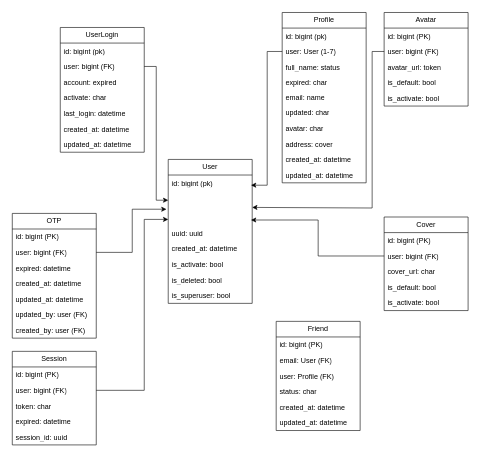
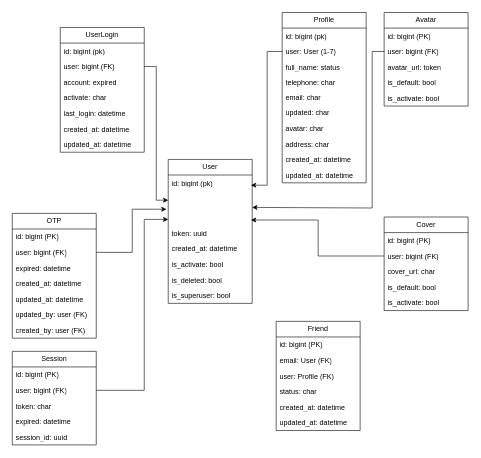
  <mxCell id="0" />
  <mxCell id="1" parent="0" />
  <mxCell id="2" value="User" style="swimlane;fontStyle=0;childLayout=stackLayout;horizontal=1;startSize=26;fillColor=none;horizontalStack=0;resizeParent=1;resizeParentMax=0;resizeLast=0;collapsible=1;marginBottom=0;whiteSpace=wrap;html=1;" vertex="1" parent="1"><mxGeometry x="280" y="265" width="140" height="240" as="geometry" /></mxCell>
  <mxCell id="3" value="id: bigint (pk)" style="text;strokeColor=none;fillColor=none;align=left;verticalAlign=top;spacingLeft=4;spacingRight=4;overflow=hidden;rotatable=0;points=[[0,0.5],[1,0.5]];portConstraint=eastwest;whiteSpace=wrap;html=1;" vertex="1" parent="2"><mxGeometry y="26" width="140" height="84" as="geometry" /></mxCell>
- <mxCell id="4" value="uuid: uuid" style="text;strokeColor=none;fillColor=none;align=left;verticalAlign=top;spacingLeft=4;spacingRight=4;overflow=hidden;rotatable=0;points=[[0,0.5],[1,0.5]];portConstraint=eastwest;whiteSpace=wrap;html=1;" vertex="1" parent="2"><mxGeometry y="110" width="140" height="26" as="geometry" /></mxCell>
+ <mxCell id="4" value="token: uuid" style="text;strokeColor=none;fillColor=none;align=left;verticalAlign=top;spacingLeft=4;spacingRight=4;overflow=hidden;rotatable=0;points=[[0,0.5],[1,0.5]];portConstraint=eastwest;whiteSpace=wrap;html=1;" vertex="1" parent="2"><mxGeometry y="110" width="140" height="26" as="geometry" /></mxCell>
  <mxCell id="5" value="created_at: datetime" style="text;strokeColor=none;fillColor=none;align=left;verticalAlign=top;spacingLeft=4;spacingRight=4;overflow=hidden;rotatable=0;points=[[0,0.5],[1,0.5]];portConstraint=eastwest;whiteSpace=wrap;html=1;" vertex="1" parent="2"><mxGeometry y="136" width="140" height="26" as="geometry" /></mxCell>
  <mxCell id="6" value="is_activate: bool" style="text;strokeColor=none;fillColor=none;align=left;verticalAlign=top;spacingLeft=4;spacingRight=4;overflow=hidden;rotatable=0;points=[[0,0.5],[1,0.5]];portConstraint=eastwest;whiteSpace=wrap;html=1;" vertex="1" parent="2"><mxGeometry y="162" width="140" height="26" as="geometry" /></mxCell>
  <mxCell id="7" value="is_deleted: bool" style="text;strokeColor=none;fillColor=none;align=left;verticalAlign=top;spacingLeft=4;spacingRight=4;overflow=hidden;rotatable=0;points=[[0,0.5],[1,0.5]];portConstraint=eastwest;whiteSpace=wrap;html=1;" vertex="1" parent="2"><mxGeometry y="188" width="140" height="26" as="geometry" /></mxCell>
  <mxCell id="8" value="is_superuser: bool" style="text;strokeColor=none;fillColor=none;align=left;verticalAlign=top;spacingLeft=4;spacingRight=4;overflow=hidden;rotatable=0;points=[[0,0.5],[1,0.5]];portConstraint=eastwest;whiteSpace=wrap;html=1;" vertex="1" parent="2"><mxGeometry y="214" width="140" height="26" as="geometry" /></mxCell>
  <mxCell id="9" value="UserLogin" style="swimlane;fontStyle=0;childLayout=stackLayout;horizontal=1;startSize=26;fillColor=none;horizontalStack=0;resizeParent=1;resizeParentMax=0;resizeLast=0;collapsible=1;marginBottom=0;whiteSpace=wrap;html=1;" vertex="1" parent="1"><mxGeometry x="100" y="45" width="140" height="208" as="geometry" /></mxCell>
  <mxCell id="10" value="id: bigint (pk)" style="text;strokeColor=none;fillColor=none;align=left;verticalAlign=top;spacingLeft=4;spacingRight=4;overflow=hidden;rotatable=0;points=[[0,0.5],[1,0.5]];portConstraint=eastwest;whiteSpace=wrap;html=1;" vertex="1" parent="9"><mxGeometry y="26" width="140" height="26" as="geometry" /></mxCell>
  <mxCell id="11" value="user: bigint (FK)" style="text;strokeColor=none;fillColor=none;align=left;verticalAlign=top;spacingLeft=4;spacingRight=4;overflow=hidden;rotatable=0;points=[[0,0.5],[1,0.5]];portConstraint=eastwest;whiteSpace=wrap;html=1;" vertex="1" parent="9"><mxGeometry y="52" width="140" height="26" as="geometry" /></mxCell>
  <mxCell id="12" value="account: expired" style="text;strokeColor=none;fillColor=none;align=left;verticalAlign=top;spacingLeft=4;spacingRight=4;overflow=hidden;rotatable=0;points=[[0,0.5],[1,0.5]];portConstraint=eastwest;whiteSpace=wrap;html=1;" vertex="1" parent="9"><mxGeometry y="78" width="140" height="26" as="geometry" /></mxCell>
  <mxCell id="13" value="activate: char" style="text;strokeColor=none;fillColor=none;align=left;verticalAlign=top;spacingLeft=4;spacingRight=4;overflow=hidden;rotatable=0;points=[[0,0.5],[1,0.5]];portConstraint=eastwest;whiteSpace=wrap;html=1;" vertex="1" parent="9"><mxGeometry y="104" width="140" height="26" as="geometry" /></mxCell>
  <mxCell id="14" value="last_login: datetime" style="text;strokeColor=none;fillColor=none;align=left;verticalAlign=top;spacingLeft=4;spacingRight=4;overflow=hidden;rotatable=0;points=[[0,0.5],[1,0.5]];portConstraint=eastwest;whiteSpace=wrap;html=1;" vertex="1" parent="9"><mxGeometry y="130" width="140" height="26" as="geometry" /></mxCell>
  <mxCell id="15" value="created_at: datetime" style="text;strokeColor=none;fillColor=none;align=left;verticalAlign=top;spacingLeft=4;spacingRight=4;overflow=hidden;rotatable=0;points=[[0,0.5],[1,0.5]];portConstraint=eastwest;whiteSpace=wrap;html=1;" vertex="1" parent="9"><mxGeometry y="156" width="140" height="26" as="geometry" /></mxCell>
  <mxCell id="16" value="updated_at: datetime" style="text;strokeColor=none;fillColor=none;align=left;verticalAlign=top;spacingLeft=4;spacingRight=4;overflow=hidden;rotatable=0;points=[[0,0.5],[1,0.5]];portConstraint=eastwest;whiteSpace=wrap;html=1;" vertex="1" parent="9"><mxGeometry y="182" width="140" height="26" as="geometry" /></mxCell>
  <mxCell id="17" style="edgeStyle=orthogonalEdgeStyle;rounded=0;orthogonalLoop=1;jettySize=auto;html=1;entryX=0;entryY=0.5;entryDx=0;entryDy=0;" edge="1" parent="1" source="11" target="3"><mxGeometry relative="1" as="geometry" /></mxCell>
  <mxCell id="18" value="Avatar" style="swimlane;fontStyle=0;childLayout=stackLayout;horizontal=1;startSize=26;fillColor=none;horizontalStack=0;resizeParent=1;resizeParentMax=0;resizeLast=0;collapsible=1;marginBottom=0;whiteSpace=wrap;html=1;" vertex="1" parent="1"><mxGeometry x="640" y="20" width="140" height="156" as="geometry" /></mxCell>
  <mxCell id="19" value="id: bigint (PK)" style="text;strokeColor=none;fillColor=none;align=left;verticalAlign=top;spacingLeft=4;spacingRight=4;overflow=hidden;rotatable=0;points=[[0,0.5],[1,0.5]];portConstraint=eastwest;whiteSpace=wrap;html=1;" vertex="1" parent="18"><mxGeometry y="26" width="140" height="26" as="geometry" /></mxCell>
  <mxCell id="20" value="user: bigint (FK)" style="text;strokeColor=none;fillColor=none;align=left;verticalAlign=top;spacingLeft=4;spacingRight=4;overflow=hidden;rotatable=0;points=[[0,0.5],[1,0.5]];portConstraint=eastwest;whiteSpace=wrap;html=1;" vertex="1" parent="18"><mxGeometry y="52" width="140" height="26" as="geometry" /></mxCell>
  <mxCell id="21" value="avatar_url: token" style="text;strokeColor=none;fillColor=none;align=left;verticalAlign=top;spacingLeft=4;spacingRight=4;overflow=hidden;rotatable=0;points=[[0,0.5],[1,0.5]];portConstraint=eastwest;whiteSpace=wrap;html=1;" vertex="1" parent="18"><mxGeometry y="78" width="140" height="26" as="geometry" /></mxCell>
  <mxCell id="22" value="is_default: bool" style="text;strokeColor=none;fillColor=none;align=left;verticalAlign=top;spacingLeft=4;spacingRight=4;overflow=hidden;rotatable=0;points=[[0,0.5],[1,0.5]];portConstraint=eastwest;whiteSpace=wrap;html=1;" vertex="1" parent="18"><mxGeometry y="104" width="140" height="26" as="geometry" /></mxCell>
  <mxCell id="23" value="is_activate: bool" style="text;strokeColor=none;fillColor=none;align=left;verticalAlign=top;spacingLeft=4;spacingRight=4;overflow=hidden;rotatable=0;points=[[0,0.5],[1,0.5]];portConstraint=eastwest;whiteSpace=wrap;html=1;" vertex="1" parent="18"><mxGeometry y="130" width="140" height="26" as="geometry" /></mxCell>
  <mxCell id="24" value="Profile" style="swimlane;fontStyle=0;childLayout=stackLayout;horizontal=1;startSize=26;fillColor=none;horizontalStack=0;resizeParent=1;resizeParentMax=0;resizeLast=0;collapsible=1;marginBottom=0;whiteSpace=wrap;html=1;" vertex="1" parent="1"><mxGeometry x="470" y="20" width="140" height="284" as="geometry"><mxRectangle x="490" y="105" width="70" height="30" as="alternateBounds" /></mxGeometry></mxCell>
  <mxCell id="25" value="id: bigint (pk)" style="text;strokeColor=none;fillColor=none;align=left;verticalAlign=top;spacingLeft=4;spacingRight=4;overflow=hidden;rotatable=0;points=[[0,0.5],[1,0.5]];portConstraint=eastwest;whiteSpace=wrap;html=1;" vertex="1" parent="24"><mxGeometry y="26" width="140" height="26" as="geometry" /></mxCell>
  <mxCell id="26" value="user: User (1-7)" style="text;strokeColor=none;fillColor=none;align=left;verticalAlign=top;spacingLeft=4;spacingRight=4;overflow=hidden;rotatable=0;points=[[0,0.5],[1,0.5]];portConstraint=eastwest;whiteSpace=wrap;html=1;" vertex="1" parent="24"><mxGeometry y="52" width="140" height="26" as="geometry" /></mxCell>
  <mxCell id="27" value="full_name: status" style="text;strokeColor=none;fillColor=none;align=left;verticalAlign=top;spacingLeft=4;spacingRight=4;overflow=hidden;rotatable=0;points=[[0,0.5],[1,0.5]];portConstraint=eastwest;whiteSpace=wrap;html=1;" vertex="1" parent="24"><mxGeometry y="78" width="140" height="26" as="geometry" /></mxCell>
- <mxCell id="28" value="expired: char" style="text;strokeColor=none;fillColor=none;align=left;verticalAlign=top;spacingLeft=4;spacingRight=4;overflow=hidden;rotatable=0;points=[[0,0.5],[1,0.5]];portConstraint=eastwest;whiteSpace=wrap;html=1;" vertex="1" parent="24"><mxGeometry y="104" width="140" height="24" as="geometry" /></mxCell>
- <mxCell id="29" value="email: name" style="text;strokeColor=none;fillColor=none;align=left;verticalAlign=top;spacingLeft=4;spacingRight=4;overflow=hidden;rotatable=0;points=[[0,0.5],[1,0.5]];portConstraint=eastwest;whiteSpace=wrap;html=1;" vertex="1" parent="24"><mxGeometry y="128" width="140" height="26" as="geometry" /></mxCell>
+ <mxCell id="28" value="telephone: char" style="text;strokeColor=none;fillColor=none;align=left;verticalAlign=top;spacingLeft=4;spacingRight=4;overflow=hidden;rotatable=0;points=[[0,0.5],[1,0.5]];portConstraint=eastwest;whiteSpace=wrap;html=1;" vertex="1" parent="24"><mxGeometry y="104" width="140" height="24" as="geometry" /></mxCell>
+ <mxCell id="29" value="email: char" style="text;strokeColor=none;fillColor=none;align=left;verticalAlign=top;spacingLeft=4;spacingRight=4;overflow=hidden;rotatable=0;points=[[0,0.5],[1,0.5]];portConstraint=eastwest;whiteSpace=wrap;html=1;" vertex="1" parent="24"><mxGeometry y="128" width="140" height="26" as="geometry" /></mxCell>
  <mxCell id="30" value="updated: char" style="text;strokeColor=none;fillColor=none;align=left;verticalAlign=top;spacingLeft=4;spacingRight=4;overflow=hidden;rotatable=0;points=[[0,0.5],[1,0.5]];portConstraint=eastwest;whiteSpace=wrap;html=1;" vertex="1" parent="24"><mxGeometry y="154" width="140" height="26" as="geometry" /></mxCell>
  <mxCell id="31" value="avatar: char" style="text;strokeColor=none;fillColor=none;align=left;verticalAlign=top;spacingLeft=4;spacingRight=4;overflow=hidden;rotatable=0;points=[[0,0.5],[1,0.5]];portConstraint=eastwest;whiteSpace=wrap;html=1;" vertex="1" parent="24"><mxGeometry y="180" width="140" height="26" as="geometry" /></mxCell>
- <mxCell id="32" value="address: cover" style="text;strokeColor=none;fillColor=none;align=left;verticalAlign=top;spacingLeft=4;spacingRight=4;overflow=hidden;rotatable=0;points=[[0,0.5],[1,0.5]];portConstraint=eastwest;whiteSpace=wrap;html=1;" vertex="1" parent="24"><mxGeometry y="206" width="140" height="26" as="geometry" /></mxCell>
+ <mxCell id="32" value="address: char" style="text;strokeColor=none;fillColor=none;align=left;verticalAlign=top;spacingLeft=4;spacingRight=4;overflow=hidden;rotatable=0;points=[[0,0.5],[1,0.5]];portConstraint=eastwest;whiteSpace=wrap;html=1;" vertex="1" parent="24"><mxGeometry y="206" width="140" height="26" as="geometry" /></mxCell>
  <mxCell id="33" value="created_at: datetime" style="text;strokeColor=none;fillColor=none;align=left;verticalAlign=top;spacingLeft=4;spacingRight=4;overflow=hidden;rotatable=0;points=[[0,0.5],[1,0.5]];portConstraint=eastwest;whiteSpace=wrap;html=1;" vertex="1" parent="24"><mxGeometry y="232" width="140" height="26" as="geometry" /></mxCell>
  <mxCell id="34" value="updated_at: datetime" style="text;strokeColor=none;fillColor=none;align=left;verticalAlign=top;spacingLeft=4;spacingRight=4;overflow=hidden;rotatable=0;points=[[0,0.5],[1,0.5]];portConstraint=eastwest;whiteSpace=wrap;html=1;" vertex="1" parent="24"><mxGeometry y="258" width="140" height="26" as="geometry" /></mxCell>
  <mxCell id="35" style="edgeStyle=orthogonalEdgeStyle;rounded=0;orthogonalLoop=1;jettySize=auto;html=1;" edge="1" parent="1" source="20"><mxGeometry relative="1" as="geometry"><mxPoint x="420" y="345" as="targetPoint" /><Array as="points"><mxPoint x="620" y="85" /><mxPoint x="620" y="346" /></Array></mxGeometry></mxCell>
  <mxCell id="36" value="Cover" style="swimlane;fontStyle=0;childLayout=stackLayout;horizontal=1;startSize=26;fillColor=none;horizontalStack=0;resizeParent=1;resizeParentMax=0;resizeLast=0;collapsible=1;marginBottom=0;whiteSpace=wrap;html=1;" vertex="1" parent="1"><mxGeometry x="640" y="361" width="140" height="156" as="geometry" /></mxCell>
  <mxCell id="37" value="id: bigint (PK)" style="text;strokeColor=none;fillColor=none;align=left;verticalAlign=top;spacingLeft=4;spacingRight=4;overflow=hidden;rotatable=0;points=[[0,0.5],[1,0.5]];portConstraint=eastwest;whiteSpace=wrap;html=1;" vertex="1" parent="36"><mxGeometry y="26" width="140" height="26" as="geometry" /></mxCell>
  <mxCell id="38" value="user: bigint (FK)" style="text;strokeColor=none;fillColor=none;align=left;verticalAlign=top;spacingLeft=4;spacingRight=4;overflow=hidden;rotatable=0;points=[[0,0.5],[1,0.5]];portConstraint=eastwest;whiteSpace=wrap;html=1;" vertex="1" parent="36"><mxGeometry y="52" width="140" height="26" as="geometry" /></mxCell>
  <mxCell id="39" value="cover_url: char" style="text;strokeColor=none;fillColor=none;align=left;verticalAlign=top;spacingLeft=4;spacingRight=4;overflow=hidden;rotatable=0;points=[[0,0.5],[1,0.5]];portConstraint=eastwest;whiteSpace=wrap;html=1;" vertex="1" parent="36"><mxGeometry y="78" width="140" height="26" as="geometry" /></mxCell>
  <mxCell id="40" value="is_default: bool" style="text;strokeColor=none;fillColor=none;align=left;verticalAlign=top;spacingLeft=4;spacingRight=4;overflow=hidden;rotatable=0;points=[[0,0.5],[1,0.5]];portConstraint=eastwest;whiteSpace=wrap;html=1;" vertex="1" parent="36"><mxGeometry y="104" width="140" height="26" as="geometry" /></mxCell>
  <mxCell id="41" value="is_activate: bool" style="text;strokeColor=none;fillColor=none;align=left;verticalAlign=top;spacingLeft=4;spacingRight=4;overflow=hidden;rotatable=0;points=[[0,0.5],[1,0.5]];portConstraint=eastwest;whiteSpace=wrap;html=1;" vertex="1" parent="36"><mxGeometry y="130" width="140" height="26" as="geometry" /></mxCell>
  <mxCell id="42" style="edgeStyle=orthogonalEdgeStyle;rounded=0;orthogonalLoop=1;jettySize=auto;html=1;entryX=0.986;entryY=0.893;entryDx=0;entryDy=0;entryPerimeter=0;" edge="1" parent="1" source="38" target="3"><mxGeometry relative="1" as="geometry" /></mxCell>
  <mxCell id="43" value="OTP" style="swimlane;fontStyle=0;childLayout=stackLayout;horizontal=1;startSize=26;fillColor=none;horizontalStack=0;resizeParent=1;resizeParentMax=0;resizeLast=0;collapsible=1;marginBottom=0;whiteSpace=wrap;html=1;" vertex="1" parent="1"><mxGeometry x="20" y="355" width="140" height="208" as="geometry" /></mxCell>
  <mxCell id="44" value="id: bigint (PK)" style="text;strokeColor=none;fillColor=none;align=left;verticalAlign=top;spacingLeft=4;spacingRight=4;overflow=hidden;rotatable=0;points=[[0,0.5],[1,0.5]];portConstraint=eastwest;whiteSpace=wrap;html=1;" vertex="1" parent="43"><mxGeometry y="26" width="140" height="26" as="geometry" /></mxCell>
  <mxCell id="45" value="user: bigint (FK)" style="text;strokeColor=none;fillColor=none;align=left;verticalAlign=top;spacingLeft=4;spacingRight=4;overflow=hidden;rotatable=0;points=[[0,0.5],[1,0.5]];portConstraint=eastwest;whiteSpace=wrap;html=1;" vertex="1" parent="43"><mxGeometry y="52" width="140" height="26" as="geometry" /></mxCell>
  <mxCell id="46" value="expired: datetime" style="text;strokeColor=none;fillColor=none;align=left;verticalAlign=top;spacingLeft=4;spacingRight=4;overflow=hidden;rotatable=0;points=[[0,0.5],[1,0.5]];portConstraint=eastwest;whiteSpace=wrap;html=1;" vertex="1" parent="43"><mxGeometry y="78" width="140" height="26" as="geometry" /></mxCell>
  <mxCell id="47" value="created_at: datetime" style="text;strokeColor=none;fillColor=none;align=left;verticalAlign=top;spacingLeft=4;spacingRight=4;overflow=hidden;rotatable=0;points=[[0,0.5],[1,0.5]];portConstraint=eastwest;whiteSpace=wrap;html=1;" vertex="1" parent="43"><mxGeometry y="104" width="140" height="26" as="geometry" /></mxCell>
  <mxCell id="48" value="updated_at: datetime" style="text;strokeColor=none;fillColor=none;align=left;verticalAlign=top;spacingLeft=4;spacingRight=4;overflow=hidden;rotatable=0;points=[[0,0.5],[1,0.5]];portConstraint=eastwest;whiteSpace=wrap;html=1;" vertex="1" parent="43"><mxGeometry y="130" width="140" height="26" as="geometry" /></mxCell>
  <mxCell id="49" value="updated_by: user (FK)" style="text;strokeColor=none;fillColor=none;align=left;verticalAlign=top;spacingLeft=4;spacingRight=4;overflow=hidden;rotatable=0;points=[[0,0.5],[1,0.5]];portConstraint=eastwest;whiteSpace=wrap;html=1;" vertex="1" parent="43"><mxGeometry y="156" width="140" height="26" as="geometry" /></mxCell>
  <mxCell id="50" value="created_by: user (FK)" style="text;strokeColor=none;fillColor=none;align=left;verticalAlign=top;spacingLeft=4;spacingRight=4;overflow=hidden;rotatable=0;points=[[0,0.5],[1,0.5]];portConstraint=eastwest;whiteSpace=wrap;html=1;" vertex="1" parent="43"><mxGeometry y="182" width="140" height="26" as="geometry" /></mxCell>
  <mxCell id="51" value="Session" style="swimlane;fontStyle=0;childLayout=stackLayout;horizontal=1;startSize=26;fillColor=none;horizontalStack=0;resizeParent=1;resizeParentMax=0;resizeLast=0;collapsible=1;marginBottom=0;whiteSpace=wrap;html=1;" vertex="1" parent="1"><mxGeometry x="20" y="585" width="140" height="156" as="geometry" /></mxCell>
  <mxCell id="52" value="id: bigint (PK)" style="text;strokeColor=none;fillColor=none;align=left;verticalAlign=top;spacingLeft=4;spacingRight=4;overflow=hidden;rotatable=0;points=[[0,0.5],[1,0.5]];portConstraint=eastwest;whiteSpace=wrap;html=1;" vertex="1" parent="51"><mxGeometry y="26" width="140" height="26" as="geometry" /></mxCell>
  <mxCell id="53" value="user: bigint (FK)" style="text;strokeColor=none;fillColor=none;align=left;verticalAlign=top;spacingLeft=4;spacingRight=4;overflow=hidden;rotatable=0;points=[[0,0.5],[1,0.5]];portConstraint=eastwest;whiteSpace=wrap;html=1;" vertex="1" parent="51"><mxGeometry y="52" width="140" height="26" as="geometry" /></mxCell>
  <mxCell id="54" value="token: char" style="text;strokeColor=none;fillColor=none;align=left;verticalAlign=top;spacingLeft=4;spacingRight=4;overflow=hidden;rotatable=0;points=[[0,0.5],[1,0.5]];portConstraint=eastwest;whiteSpace=wrap;html=1;" vertex="1" parent="51"><mxGeometry y="78" width="140" height="26" as="geometry" /></mxCell>
  <mxCell id="55" value="expired: datetime" style="text;strokeColor=none;fillColor=none;align=left;verticalAlign=top;spacingLeft=4;spacingRight=4;overflow=hidden;rotatable=0;points=[[0,0.5],[1,0.5]];portConstraint=eastwest;whiteSpace=wrap;html=1;" vertex="1" parent="51"><mxGeometry y="104" width="140" height="26" as="geometry" /></mxCell>
  <mxCell id="56" value="session_id: uuid" style="text;strokeColor=none;fillColor=none;align=left;verticalAlign=top;spacingLeft=4;spacingRight=4;overflow=hidden;rotatable=0;points=[[0,0.5],[1,0.5]];portConstraint=eastwest;whiteSpace=wrap;html=1;" vertex="1" parent="51"><mxGeometry y="130" width="140" height="26" as="geometry" /></mxCell>
  <mxCell id="57" style="edgeStyle=orthogonalEdgeStyle;rounded=0;orthogonalLoop=1;jettySize=auto;html=1;entryX=-0.021;entryY=0.679;entryDx=0;entryDy=0;entryPerimeter=0;" edge="1" parent="1" source="45" target="3"><mxGeometry relative="1" as="geometry" /></mxCell>
  <mxCell id="58" style="edgeStyle=orthogonalEdgeStyle;rounded=0;orthogonalLoop=1;jettySize=auto;html=1;entryX=0;entryY=0.881;entryDx=0;entryDy=0;entryPerimeter=0;" edge="1" parent="1" source="53" target="3"><mxGeometry relative="1" as="geometry"><Array as="points"><mxPoint x="240" y="650" /><mxPoint x="240" y="365" /></Array></mxGeometry></mxCell>
  <mxCell id="59" value="Friend" style="swimlane;fontStyle=0;childLayout=stackLayout;horizontal=1;startSize=26;fillColor=none;horizontalStack=0;resizeParent=1;resizeParentMax=0;resizeLast=0;collapsible=1;marginBottom=0;whiteSpace=wrap;html=1;" vertex="1" parent="1"><mxGeometry x="460" y="535" width="140" height="182" as="geometry"><mxRectangle x="560" y="30" width="120" height="30" as="alternateBounds" /></mxGeometry></mxCell>
  <mxCell id="60" value="id: bigint (PK)" style="text;strokeColor=none;fillColor=none;align=left;verticalAlign=top;spacingLeft=4;spacingRight=4;overflow=hidden;rotatable=0;points=[[0,0.5],[1,0.5]];portConstraint=eastwest;whiteSpace=wrap;html=1;" vertex="1" parent="59"><mxGeometry y="26" width="140" height="26" as="geometry" /></mxCell>
  <mxCell id="61" value="email: User (FK)" style="text;strokeColor=none;fillColor=none;align=left;verticalAlign=top;spacingLeft=4;spacingRight=4;overflow=hidden;rotatable=0;points=[[0,0.5],[1,0.5]];portConstraint=eastwest;whiteSpace=wrap;html=1;" vertex="1" parent="59"><mxGeometry y="52" width="140" height="26" as="geometry" /></mxCell>
  <mxCell id="62" value="user: Profile (FK)" style="text;strokeColor=none;fillColor=none;align=left;verticalAlign=top;spacingLeft=4;spacingRight=4;overflow=hidden;rotatable=0;points=[[0,0.5],[1,0.5]];portConstraint=eastwest;whiteSpace=wrap;html=1;" vertex="1" parent="59"><mxGeometry y="78" width="140" height="26" as="geometry" /></mxCell>
  <mxCell id="63" value="status: char" style="text;strokeColor=none;fillColor=none;align=left;verticalAlign=top;spacingLeft=4;spacingRight=4;overflow=hidden;rotatable=0;points=[[0,0.5],[1,0.5]];portConstraint=eastwest;whiteSpace=wrap;html=1;" vertex="1" parent="59"><mxGeometry y="104" width="140" height="26" as="geometry" /></mxCell>
  <mxCell id="64" value="created_at: datetime" style="text;strokeColor=none;fillColor=none;align=left;verticalAlign=top;spacingLeft=4;spacingRight=4;overflow=hidden;rotatable=0;points=[[0,0.5],[1,0.5]];portConstraint=eastwest;whiteSpace=wrap;html=1;" vertex="1" parent="59"><mxGeometry y="130" width="140" height="26" as="geometry" /></mxCell>
  <mxCell id="65" value="updated_at: datetime" style="text;strokeColor=none;fillColor=none;align=left;verticalAlign=top;spacingLeft=4;spacingRight=4;overflow=hidden;rotatable=0;points=[[0,0.5],[1,0.5]];portConstraint=eastwest;whiteSpace=wrap;html=1;" vertex="1" parent="59"><mxGeometry y="156" width="140" height="26" as="geometry" /></mxCell>
  <mxCell id="66" style="edgeStyle=orthogonalEdgeStyle;rounded=0;orthogonalLoop=1;jettySize=auto;html=1;entryX=0.986;entryY=0.202;entryDx=0;entryDy=0;entryPerimeter=0;" edge="1" parent="1" source="26" target="3"><mxGeometry relative="1" as="geometry" /></mxCell>
